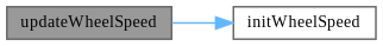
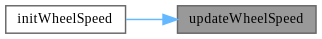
  digraph {
    rankdir=RL
    fontname="Liberation Serif"
    node [fontname="Liberation Serif" fontsize=10 shape=box style=filled]
    n1 [color=gray40 fillcolor=grey60 fontcolor=black height=0.2 label=updateWheelSpeed width=0.4]
    n2 [color=grey40 fillcolor=white height=0.2 label=initWheelSpeed width=0.4]
-   n2 -> n1 [color=steelblue1 dir=back fontname="Liberation Serif" fontsize=10 labelfontname=Helvetica labelfontsize=10 style=solid]
+   n1 -> n2 [color=steelblue1 dir=back fontname="Liberation Serif" fontsize=10 labelfontname=Helvetica labelfontsize=10 style=solid]
  }
